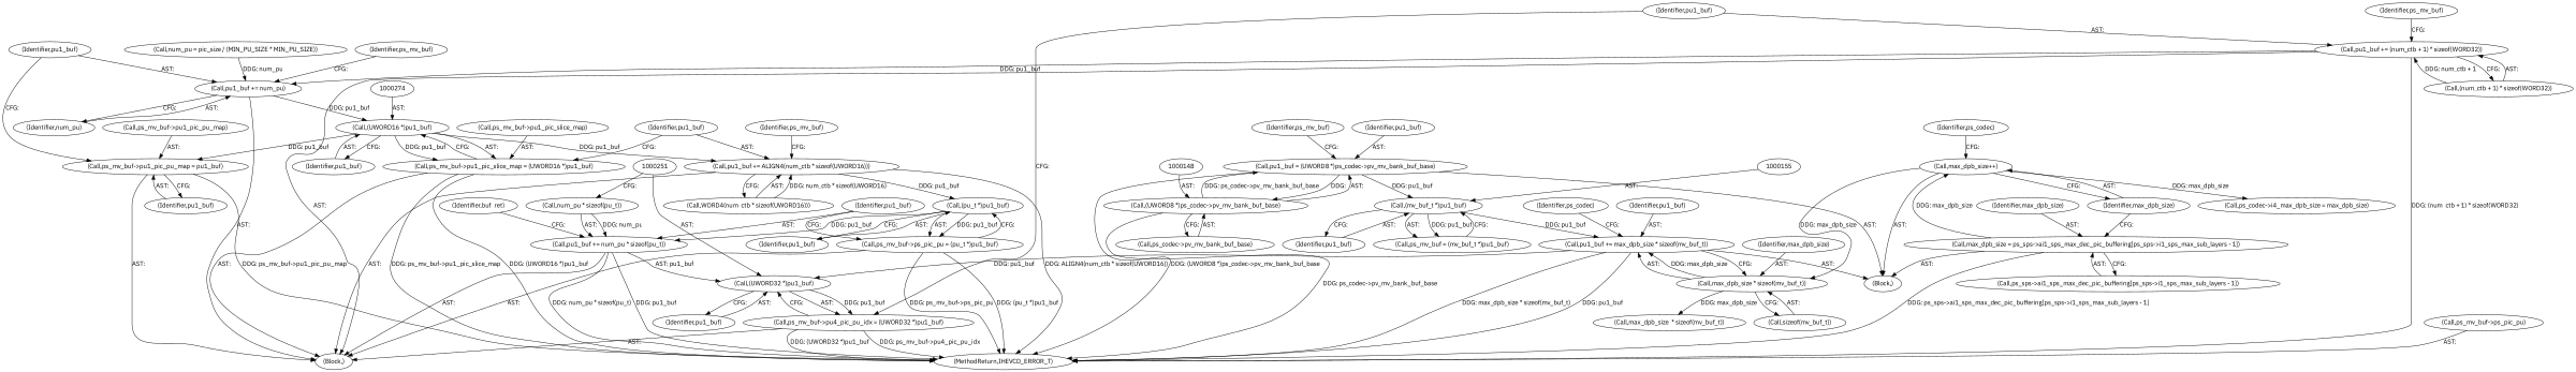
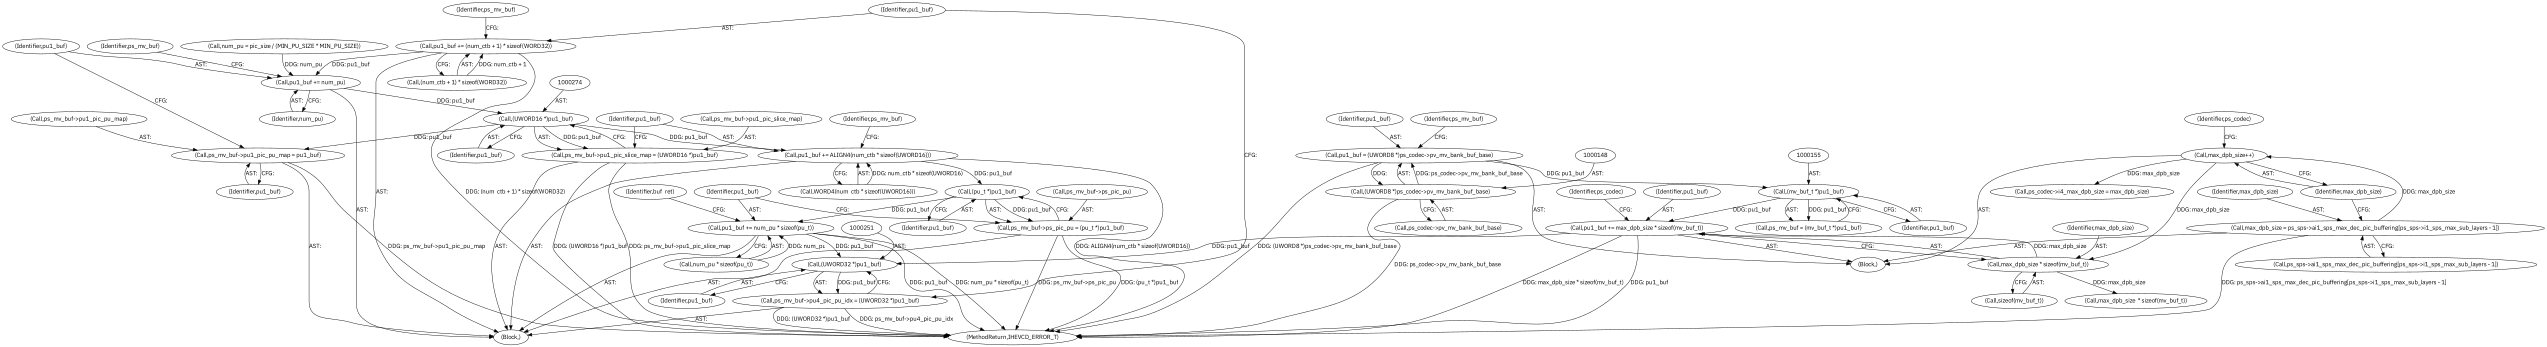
  digraph {
    fontname="IBM Plex Sans"
    node [fontname="IBM Plex Sans"]
    edge [fontname="IBM Plex Sans"]
    n1 [label="(Call,pu1_buf += max_dpb_size * sizeof(mv_buf_t))"]
    n2 [label="(Call,max_dpb_size * sizeof(mv_buf_t))"]
    n3 [label="(Call,(UWORD32 *)pu1_buf)"]
    n4 [label="(MethodReturn,IHEVCD_ERROR_T)"]
    n5 [label="(Block,)"]
    n6 [label="(Call,sizeof(mv_buf_t))"]
    n7 [label="(Call,max_dpb_size  * sizeof(mv_buf_t))"]
    n8 [label="(Call,ps_mv_buf->pu4_pic_pu_idx = (UWORD32 *)pu1_buf)"]
    n9 [label="(Identifier,pu1_buf)"]
    n10 [label="(Call,max_dpb_size++)"]
    n11 [label="(Identifier,max_dpb_size)"]
    n12 [label="(Call,ps_codec->i4_max_dpb_size = max_dpb_size)"]
    n13 [label="(Call,max_dpb_size = ps_sps->ai1_sps_max_dec_pic_buffering[ps_sps->i1_sps_max_sub_layers - 1])"]
    n14 [label="(Call,ps_sps->ai1_sps_max_dec_pic_buffering[ps_sps->i1_sps_max_sub_layers - 1])"]
    n15 [label="(Call,(mv_buf_t *)pu1_buf)"]
    n16 [label="(Identifier,pu1_buf)"]
    n17 [label="(Call,ps_mv_buf = (mv_buf_t *)pu1_buf)"]
    n18 [label="(Call,pu1_buf = (UWORD8 *)ps_codec->pv_mv_bank_buf_base)"]
    n19 [label="(Call,(UWORD8 *)ps_codec->pv_mv_bank_buf_base)"]
    n20 [label="(Call,ps_codec->pv_mv_bank_buf_base)"]
    n21 [label="(Block,)"]
    n22 [label="(Call,pu1_buf += (num_ctb + 1) * sizeof(WORD32))"]
    n23 [label="(Call,pu1_buf += num_pu)"]
    n24 [label="(Call,(num_ctb + 1) * sizeof(WORD32))"]
    n25 [label="(Call,ps_mv_buf->pu1_pic_pu_map = pu1_buf)"]
    n26 [label="(Identifier,pu1_buf)"]
    n27 [label="(Call,(UWORD16 *)pu1_buf)"]
    n28 [label="(Identifier,num_pu)"]
    n29 [label="(Call,ps_mv_buf->pu1_pic_slice_map = (UWORD16 *)pu1_buf)"]
    n30 [label="(Call,pu1_buf += ALIGN4(num_ctb * sizeof(UWORD16)))"]
    n31 [label="(Identifier,pu1_buf)"]
    n32 [label="(Call,(pu_t *)pu1_buf)"]
    n33 [label="(Call,WORD4(num_ctb * sizeof(UWORD16)))"]
    n34 [label="(Call,ps_mv_buf->ps_pic_pu = (pu_t *)pu1_buf)"]
    n35 [label="(Call,pu1_buf += num_pu * sizeof(pu_t))"]
    n36 [label="(Identifier,pu1_buf)"]
    n37 [label="(Call,num_pu * sizeof(pu_t))"]
    n38 [label="(Identifier,max_dpb_size)"]
    n39 [label="(Identifier,pu1_buf)"]
    n40 [label="(Identifier,ps_mv_buf)"]
    n41 [label="(Identifier,pu1_buf)"]
    n42 [label="(Identifier,pu1_buf)"]
    n43 [label="(Identifier,ps_codec)"]
    n44 [label="(Identifier,pu1_buf)"]
    n45 [label="(Call,ps_mv_buf->pu1_pic_slice_map)"]
    n46 [label="(Call,ps_mv_buf->pu1_pic_pu_map)"]
    n47 [label="(Call,ps_mv_buf->ps_pic_pu)"]
    n48 [label="(Identifier,buf_ret)"]
    n49 [label="(Identifier,pu1_buf)"]
    n50 [label="(Identifier,max_dpb_size)"]
    n51 [label="(Identifier,pu1_buf)"]
    n52 [label="(Identifier,ps_mv_buf)"]
    n53 [label="(Identifier,ps_mv_buf)"]
    n54 [label="(Call,num_pu = pic_size / (MIN_PU_SIZE * MIN_PU_SIZE))"]
    n55 [label="(Identifier,ps_codec)"]
    n56 [label="(Identifier,ps_mv_buf)"]
    1000155
    1000148
    1000251
    1000274
    n1 -> n2 [label="CFG: "]
    n1 -> n3 [label="DDG: pu1_buf"]
    n1 -> n4 [label="DDG: max_dpb_size * sizeof(mv_buf_t)"]
    n1 -> n4 [label="DDG: pu1_buf"]
    n1 -> n5 [label="AST: "]
    n2 -> n1 [label="AST: "]
    n2 -> n1 [label="DDG: max_dpb_size"]
    n2 -> n6 [label="CFG: "]
    n2 -> n7 [label="DDG: max_dpb_size"]
    n3 -> n8 [label="AST: "]
    n3 -> n8 [label="DDG: pu1_buf"]
    n3 -> n9 [label="CFG: "]
    n6 -> n2 [label="AST: "]
    n8 -> n3 [label="CFG: "]
    n8 -> n4 [label="DDG: (UWORD32 *)pu1_buf"]
    n8 -> n4 [label="DDG: ps_mv_buf->pu4_pic_pu_idx"]
    n8 -> n21 [label="AST: "]
    n9 -> n3 [label="AST: "]
    n10 -> n2 [label="DDG: max_dpb_size"]
    n10 -> n5 [label="AST: "]
    n10 -> n11 [label="CFG: "]
    n10 -> n12 [label="DDG: max_dpb_size"]
    n11 -> n10 [label="AST: "]
    n11 -> n13 [label="CFG: "]
    n13 -> n4 [label="DDG: ps_sps->ai1_sps_max_dec_pic_buffering[ps_sps->i1_sps_max_sub_layers - 1]"]
    n13 -> n5 [label="AST: "]
    n13 -> n10 [label="DDG: max_dpb_size"]
    n13 -> n14 [label="CFG: "]
    n14 -> n13 [label="AST: "]
    n15 -> n1 [label="DDG: pu1_buf"]
    n15 -> n16 [label="CFG: "]
    n15 -> n17 [label="AST: "]
    n15 -> n17 [label="DDG: pu1_buf"]
    n16 -> n15 [label="AST: "]
    n17 -> n15 [label="CFG: "]
    n18 -> n4 [label="DDG: (UWORD8 *)ps_codec->pv_mv_bank_buf_base"]
    n18 -> n5 [label="AST: "]
    n18 -> n15 [label="DDG: pu1_buf"]
    n18 -> n19 [label="DDG: "]
    n19 -> n4 [label="DDG: ps_codec->pv_mv_bank_buf_base"]
    n19 -> n18 [label="AST: "]
    n19 -> n18 [label="DDG: ps_codec->pv_mv_bank_buf_base"]
    n19 -> n20 [label="CFG: "]
    n20 -> n19 [label="AST: "]
    n22 -> n4 [label="DDG: (num_ctb + 1) * sizeof(WORD32)"]
    n22 -> n21 [label="AST: "]
    n22 -> n23 [label="DDG: pu1_buf"]
    n22 -> n24 [label="CFG: "]
    n23 -> n21 [label="AST: "]
    n23 -> n27 [label="DDG: pu1_buf"]
    n23 -> n28 [label="CFG: "]
    n24 -> n22 [label="AST: "]
    n24 -> n22 [label="DDG: num_ctb + 1"]
    n25 -> n4 [label="DDG: ps_mv_buf->pu1_pic_pu_map"]
    n25 -> n21 [label="AST: "]
    n25 -> n26 [label="CFG: "]
    n26 -> n25 [label="AST: "]
    n27 -> n25 [label="DDG: pu1_buf"]
    n27 -> n29 [label="AST: "]
    n27 -> n29 [label="DDG: pu1_buf"]
    n27 -> n30 [label="DDG: pu1_buf"]
    n27 -> n31 [label="CFG: "]
    n28 -> n23 [label="AST: "]
    n29 -> n4 [label="DDG: (UWORD16 *)pu1_buf"]
    n29 -> n4 [label="DDG: ps_mv_buf->pu1_pic_slice_map"]
    n29 -> n21 [label="AST: "]
    n29 -> n27 [label="CFG: "]
    n30 -> n4 [label="DDG: ALIGN4(num_ctb * sizeof(UWORD16))"]
    n30 -> n21 [label="AST: "]
    n30 -> n32 [label="DDG: pu1_buf"]
    n30 -> n33 [label="CFG: "]
    n31 -> n27 [label="AST: "]
    n32 -> n34 [label="AST: "]
    n32 -> n34 [label="DDG: pu1_buf"]
    n32 -> n35 [label="DDG: pu1_buf"]
    n32 -> n36 [label="CFG: "]
    n33 -> n30 [label="AST: "]
    n33 -> n30 [label="DDG: num_ctb * sizeof(UWORD16)"]
    n34 -> n4 [label="DDG: ps_mv_buf->ps_pic_pu"]
    n34 -> n4 [label="DDG: (pu_t *)pu1_buf"]
    n34 -> n21 [label="AST: "]
    n34 -> n32 [label="CFG: "]
-   n35 -> n3 [label="AST: pu1_buf"]
+   n35 -> n3 [label="DDG: pu1_buf"]
    n35 -> n4 [label="DDG: pu1_buf"]
    n35 -> n4 [label="DDG: num_pu * sizeof(pu_t)"]
    n35 -> n21 [label="AST: "]
-   1000251 -> n37 [label="CFG: "]
+   n35 -> n37 [label="CFG: "]
    n36 -> n32 [label="AST: "]
    n37 -> n35 [label="AST: "]
    n37 -> n35 [label="DDG: num_pu"]
    n38 -> n2 [label="AST: "]
    n39 -> n18 [label="AST: "]
    n40 -> n18 [label="CFG: "]
    n41 -> n34 [label="CFG: "]
    n41 -> n35 [label="AST: "]
    n42 -> n29 [label="CFG: "]
    n42 -> n30 [label="AST: "]
    n43 -> n1 [label="CFG: "]
    n44 -> n8 [label="CFG: "]
    n44 -> n22 [label="AST: "]
    n45 -> n29 [label="AST: "]
    n46 -> n25 [label="AST: "]
-   n47 -> n4 [label="AST: "]
+   n47 -> n34 [label="AST: "]
    n48 -> n35 [label="CFG: "]
    n49 -> n23 [label="AST: "]
    n49 -> n25 [label="CFG: "]
    n50 -> n13 [label="AST: "]
    n51 -> n1 [label="AST: "]
    n52 -> n22 [label="CFG: "]
    n53 -> n23 [label="CFG: "]
    n54 -> n23 [label="DDG: num_pu"]
    n55 -> n10 [label="CFG: "]
    n56 -> n30 [label="CFG: "]
    1000155 -> n15 [label="AST: "]
    1000148 -> n19 [label="AST: "]
    1000251 -> n3 [label="AST: "]
    1000274 -> n27 [label="AST: "]
  }
